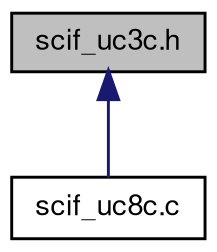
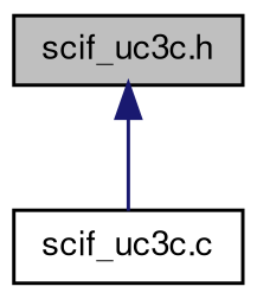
  digraph {
    node [color=black fontname=FreeSans fontsize=10 shape=record style=filled]
    n1 [fillcolor=grey75 fontcolor=black height=0.2 label="scif_uc3c.h" width=0.4]
-   n2 [fillcolor=white height=0.2 label="scif_uc8c.c" width=0.4]
+   n2 [fillcolor=white height=0.2 label="scif_uc3c.c" width=0.4]
    n1 -> n2 [color=midnightblue dir=back fontname=FreeSans fontsize=10 labelfontname=FreeSans labelfontsize=10 style=solid]
  }
